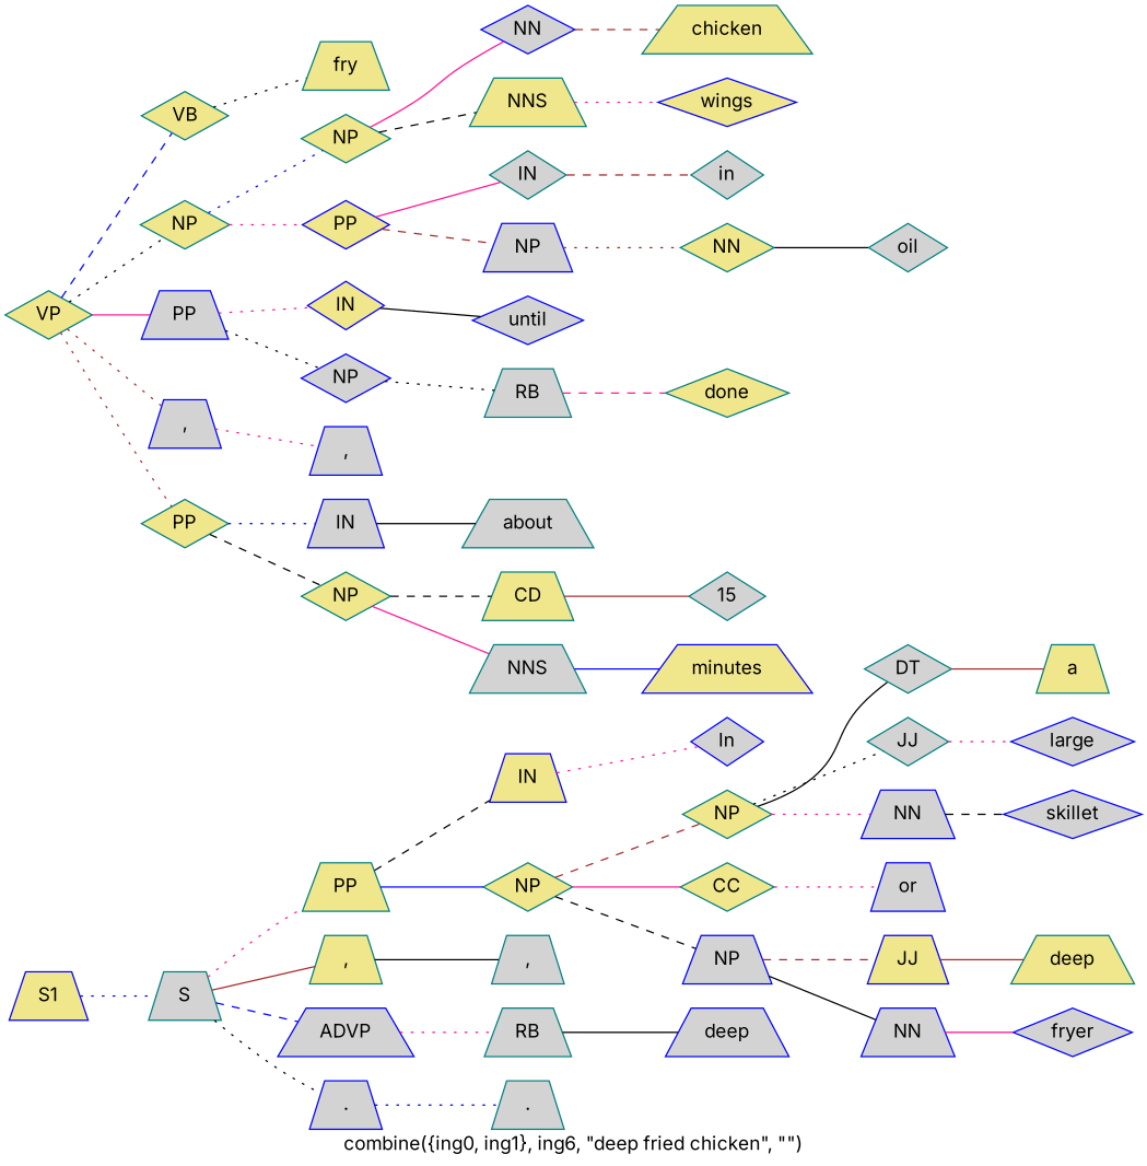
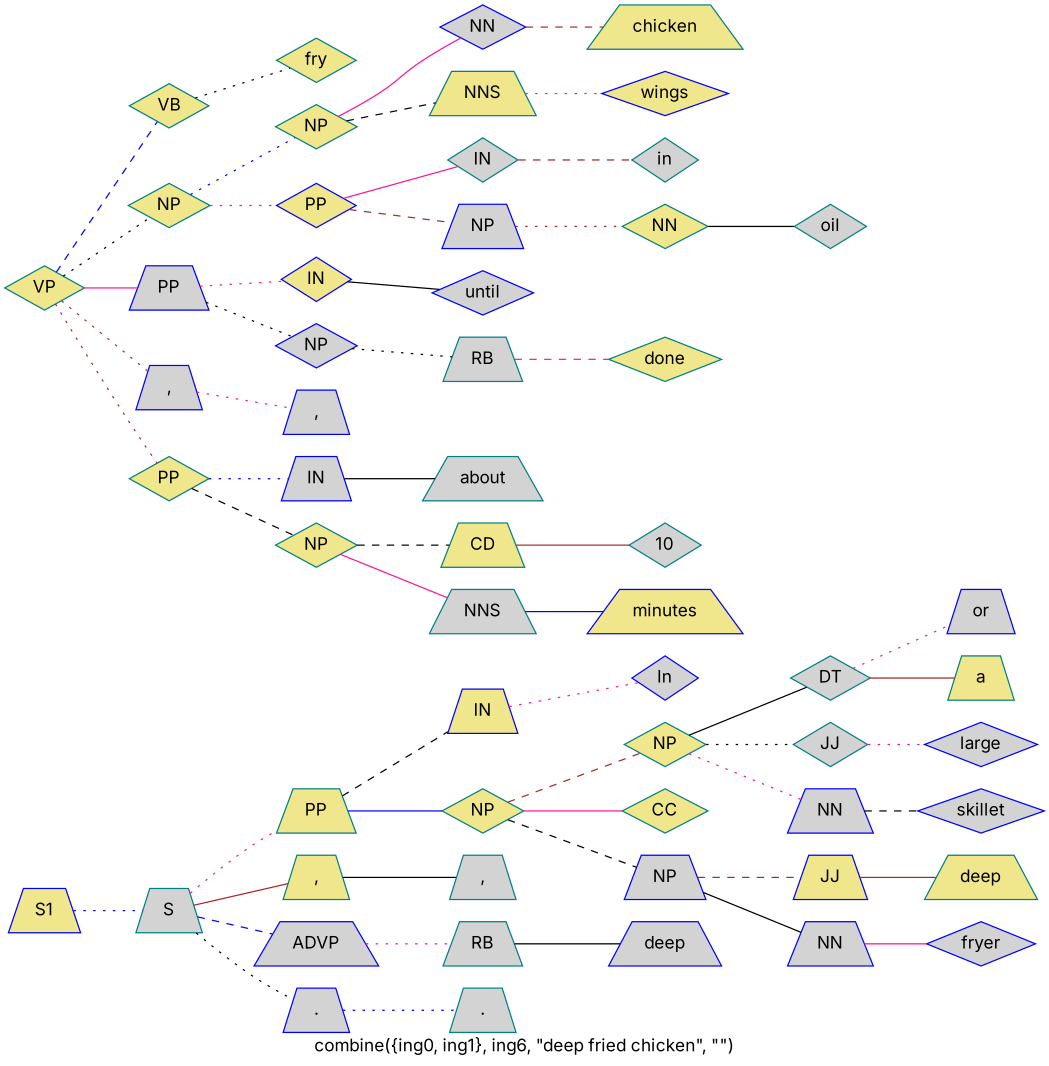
  graph {
    fontname=Inter
    label="combine({ing0, ing1}, ing6, \"deep fried chicken\", \"\")"
    rankdir=LR
    node [color=teal fillcolor=lightgrey fontname=Inter shape=trapezium style=filled]
    edge [color=black fontname=Inter style=dotted]
    n1 [color=blue fillcolor=khaki label=S1]
    n2 [label=S]
    n3 [fillcolor=khaki label=PP]
    n4 [fillcolor=khaki label=","]
    n5 [color=blue label=ADVP]
    n6 [color=blue label="."]
    n7 [color=blue fillcolor=khaki label=IN]
    n8 [fillcolor=khaki label=NP shape=diamond]
    n9 [label=","]
    n10 [label=RB]
    n11 [fillcolor=khaki label=VP shape=diamond]
    n12 [fillcolor=khaki label=VB shape=diamond]
    n13 [fillcolor=khaki label=NP shape=diamond]
    n14 [color=blue label=PP]
    n15 [color=blue label=","]
    n16 [fillcolor=khaki label=PP shape=diamond]
    n17 [label="."]
    n18 [color=blue label=In shape=diamond]
    n19 [fillcolor=khaki label=NP shape=diamond]
    n20 [fillcolor=khaki label=CC shape=diamond]
    n21 [color=blue label=NP]
    n22 [label=DT shape=diamond]
    n23 [label=JJ shape=diamond]
    n24 [color=blue label=NN]
    n25 [color=blue label=or]
    n26 [color=blue fillcolor=khaki label=JJ]
    n27 [color=blue label=NN]
    n28 [fillcolor=khaki label=a]
    n29 [color=blue label=large shape=diamond]
    n30 [color=blue label=skillet shape=diamond]
    n31 [fillcolor=khaki label=deep]
    n32 [color=blue label=fryer shape=diamond]
    n33 [color=blue label=deep]
-   n34 [fillcolor=khaki label=fry]
+   n34 [fillcolor=khaki label=fry shape=diamond]
    n35 [fillcolor=khaki label=NP shape=diamond]
    n36 [color=blue fillcolor=khaki label=PP shape=diamond]
    n37 [color=blue fillcolor=khaki label=IN shape=diamond]
    n38 [color=blue label=NP shape=diamond]
    n39 [color=blue label=","]
    n40 [color=blue label=IN]
    n41 [fillcolor=khaki label=NP shape=diamond]
    n42 [color=blue label=NN shape=diamond]
    n43 [fillcolor=khaki label=NNS]
    n44 [label=IN shape=diamond]
    n45 [color=blue label=NP]
    n46 [fillcolor=khaki label=chicken]
    n47 [color=blue fillcolor=khaki label=wings shape=diamond]
    n48 [label=in shape=diamond]
    n49 [fillcolor=khaki label=NN shape=diamond]
    n50 [label=oil shape=diamond]
    n51 [color=blue label=until shape=diamond]
    n52 [label=RB]
    n53 [fillcolor=khaki label=done shape=diamond]
    n54 [label=about]
    n55 [fillcolor=khaki label=CD]
    n56 [label=NNS]
-   n57 [label=15 shape=diamond]
+   n57 [label=10 shape=diamond]
    n58 [color=blue fillcolor=khaki label=minutes]
    n1 -- n2 [color=blue]
    n2 -- n3 [color=deeppink]
    n2 -- n4 [color=brown style=solid]
    n2 -- n5 [color=blue style=dashed]
    n2 -- n6
    n3 -- n7 [style=dashed]
    n3 -- n8 [color=blue style=solid]
    n4 -- n9 [style=solid]
    n5 -- n10 [color=deeppink]
    n6 -- n17 [color=blue]
    n7 -- n18 [color=deeppink]
    n8 -- n19 [color=brown style=dashed]
    n8 -- n20 [color=deeppink style=solid]
    n8 -- n21 [style=dashed]
    n10 -- n33 [style=solid]
    n11 -- n12 [color=blue style=dashed]
    n11 -- n13
    n11 -- n14 [color=deeppink style=solid]
    n11 -- n15 [color=brown]
    n11 -- n16 [color=brown]
    n12 -- n34
    n13 -- n35 [color=blue]
    n13 -- n36 [color=deeppink]
    n14 -- n37 [color=deeppink]
    n14 -- n38
    n15 -- n39 [color=deeppink]
    n16 -- n40 [color=blue]
    n16 -- n41 [style=dashed]
    n19 -- n22 [style=solid]
    n19 -- n23
    n19 -- n24 [color=deeppink]
-   n20 -- n25 [color=deeppink]
+   n22 -- n25 [color=deeppink]
    n21 -- n26 [color=brown style=dashed]
    n21 -- n27 [style=solid]
    n22 -- n28 [color=brown style=solid]
    n23 -- n29 [color=deeppink]
    n24 -- n30 [style=dashed]
    n26 -- n31 [color=brown style=solid]
    n27 -- n32 [color=deeppink style=solid]
    n35 -- n42 [color=deeppink style=solid]
    n35 -- n43 [style=dashed]
    n36 -- n44 [color=deeppink style=solid]
    n36 -- n45 [color=brown style=dashed]
    n37 -- n51 [style=solid]
    n38 -- n52
    n40 -- n54 [style=solid]
    n41 -- n55 [style=dashed]
    n41 -- n56 [color=deeppink style=solid]
    n42 -- n46 [color=brown style=dashed]
    n43 -- n47 [color=deeppink]
    n44 -- n48 [color=brown style=dashed]
    n45 -- n49 [color=brown]
    n49 -- n50 [style=solid]
    n52 -- n53 [color=deeppink style=dashed]
    n55 -- n57 [color=brown style=solid]
    n56 -- n58 [color=blue style=solid]
  }
